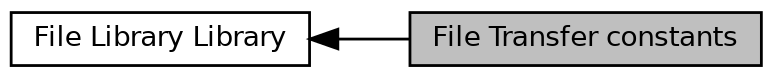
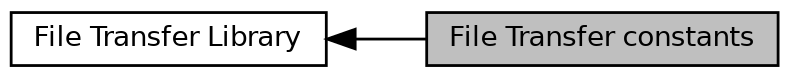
  digraph {
    rankdir=LR
    node [color=black fontname=Helvetica fontsize=10 shape=record style=filled]
    n1 [fillcolor=grey75 fontcolor=black height=0.2 label="File Transfer constants" width=0.4]
-   n2 [fillcolor=white height=0.2 label="File Library Library" width=0.4]
+   n2 [fillcolor=white height=0.2 label="File Transfer Library" width=0.4]
    n2 -> n1 [dir=back fontname=Helvetica fontsize=10 labelfontname=Helvetica labelfontsize=10 shape=plaintext style=solid]
  }
